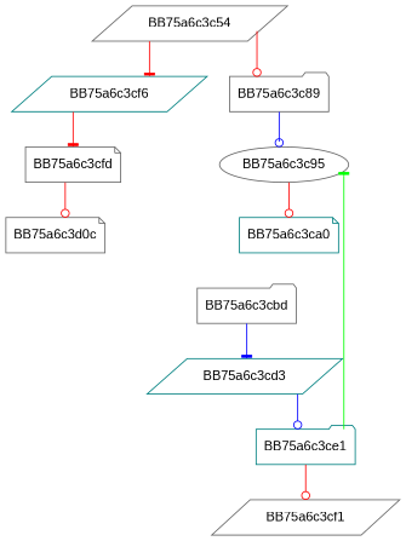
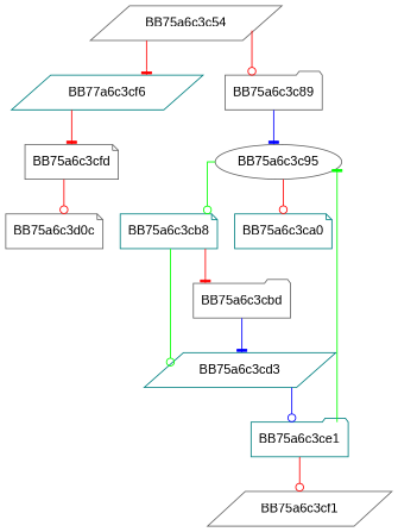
  digraph {
    fontname="Liberation Sans"
    splines=ortho
    node [color=gray40 fontname="Liberation Sans" shape=parallelogram]
    edge [arrowhead=odot color=red fontname="Liberation Sans"]
-   BB75a6c3cf6 [color=teal]
+   BB75a6c3cf6 [color=teal label=BB77a6c3cf6]
    BB75a6c3c54
    n3 [label=BB75a6c3c89 shape=folder]
    BB75a6c3cfd [shape=note]
    BB75a6c3c95 [shape=ellipse]
    BB75a6c3d0c [shape=note]
+   BB75a6c3cb8 [color=teal shape=note]
    BB75a6c3ca0 [color=teal shape=note]
    BB75a6c3cd3 [color=teal]
    BB75a6c3cbd [shape=folder]
    BB75a6c3ce1 [color=teal shape=folder]
    BB75a6c3cf1
    BB75a6c3cf6 -> BB75a6c3cfd [arrowhead=tee]
    BB75a6c3c54 -> BB75a6c3cf6 [arrowhead=tee]
    BB75a6c3c54 -> n3
-   n3 -> BB75a6c3c95 [color=blue]
+   n3 -> BB75a6c3c95 [arrowhead=tee color=blue]
    BB75a6c3cfd -> BB75a6c3d0c
+   BB75a6c3c95 -> BB75a6c3cb8 [color=green]
    BB75a6c3c95 -> BB75a6c3ca0
+   BB75a6c3cb8 -> BB75a6c3cd3 [color=green]
+   BB75a6c3cb8 -> BB75a6c3cbd [arrowhead=tee]
    BB75a6c3cd3 -> BB75a6c3ce1 [color=blue]
    BB75a6c3cbd -> BB75a6c3cd3 [arrowhead=tee color=blue]
    BB75a6c3ce1 -> BB75a6c3c95 [arrowhead=tee color=green]
    BB75a6c3ce1 -> BB75a6c3cf1
  }
